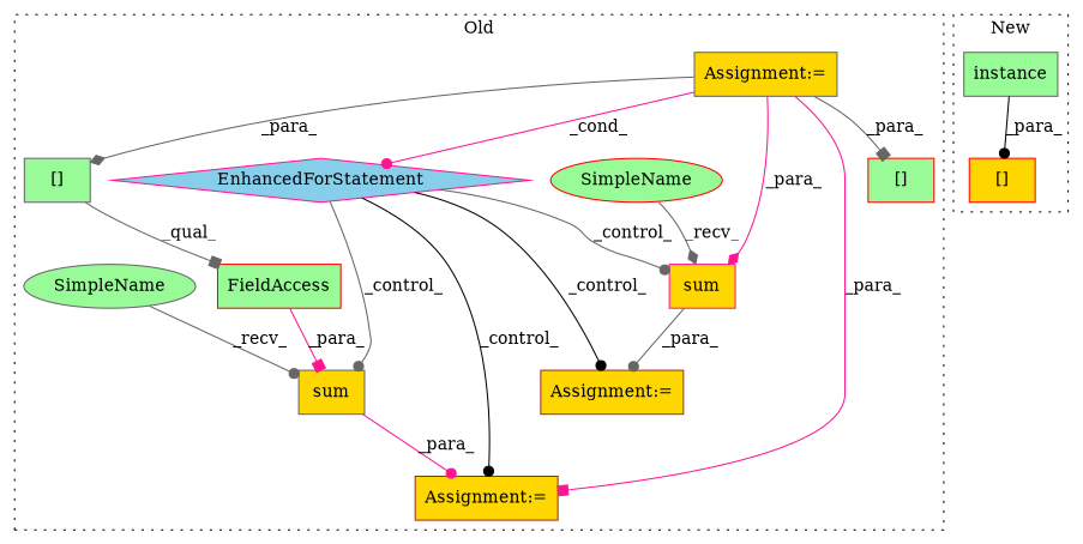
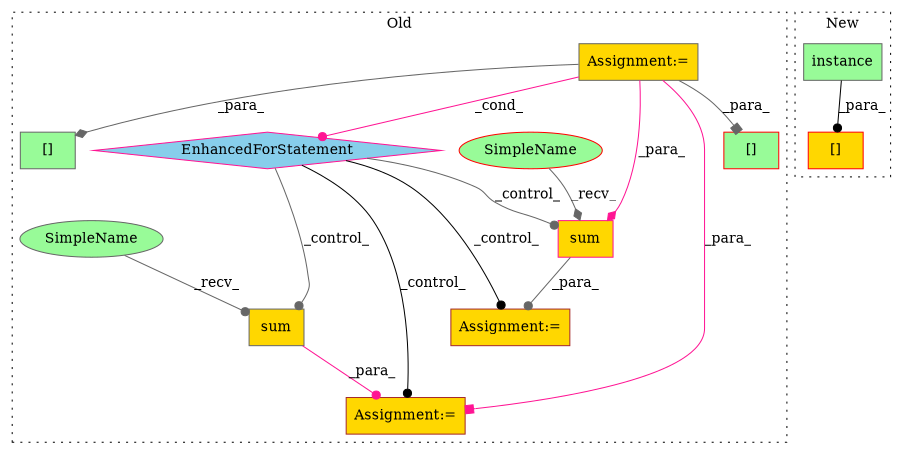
  digraph {
    node [a=32 l="4,1" s="1557,1641" shape=box style=filled fillcolor=gold color=gray40]
    edge [color=gray40 arrowhead=dot]
    n1 [label=sum s="1684,1721"]
    n2 [a=70 l="53,2" label=EnhancedForStatement shape=diamond fillcolor=skyblue color=deeppink]
    n3 [label=sum s="1766,1814" color=deeppink]
-   n4 [a=22 l=33 label=FieldAccess s=1688 fillcolor=palegreen color=red]
    n5 [a=2 l="16,1" label="[]" s="1688,1713" fillcolor=palegreen]
    n6 [a=7 l=1 label="Assignment:=" s=1759 color=brown]
    n7 [a=7 l=1 label="Assignment:=" s=1677 color=brown]
    n8 [a=7 l="53,2" label="Assignment:="]
    n9 [a=2 l="27,1" label="[]" s="1770,1806" fillcolor=palegreen color=red]
    n10 [a=42 l=5 label=SimpleName s=1678 shape=ellipse fillcolor=palegreen]
    n11 [a=42 l=5 label=SimpleName s=1760 shape=ellipse fillcolor=palegreen color=red]
    n12 [l=10 label=instance s=1879 fillcolor=palegreen]
    n13 [a=2 l="32,1" label="[]" s="1959,2005" color=red]
    subgraph cluster_1 {
      label=Old
      style=dotted
      n1
      n2
      n3
-     n4
      n5
      n6
      n7
      n8
      n9
      n10
      n11
    }
    subgraph cluster_2 {
      label=New
      style=dotted
      n12
      n13
    }
    n1 -> n7 [label=_para_ color=deeppink]
    n2 -> n1 [label=_control_]
    n2 -> n3 [label=_control_]
    n2 -> n6 [label=_control_ color=black]
    n2 -> n7 [label=_control_ color=black]
    n3 -> n6 [label=_para_]
-   n4 -> n1 [label=_para_ color=deeppink arrowhead=box]
-   n5 -> n4 [label=_qual_ arrowhead=box]
    n8 -> n2 [label=_cond_ color=deeppink]
    n8 -> n3 [label=_para_ color=deeppink arrowhead=diamond]
    n8 -> n5 [label=_para_ arrowhead=diamond]
    n8 -> n7 [label=_para_ color=deeppink arrowhead=box]
    n8 -> n9 [label=_para_ arrowhead=box]
    n10 -> n1 [label=_recv_]
    n11 -> n3 [label=_recv_ arrowhead=diamond]
    n12 -> n13 [label=_para_ color=black]
  }
